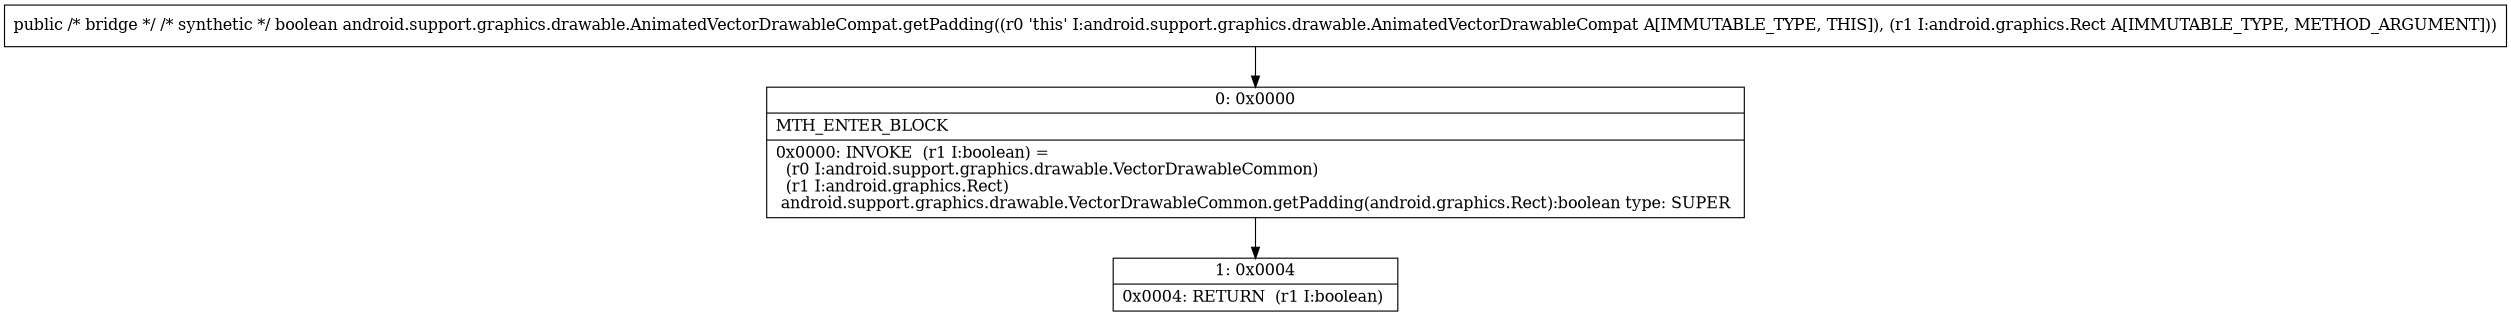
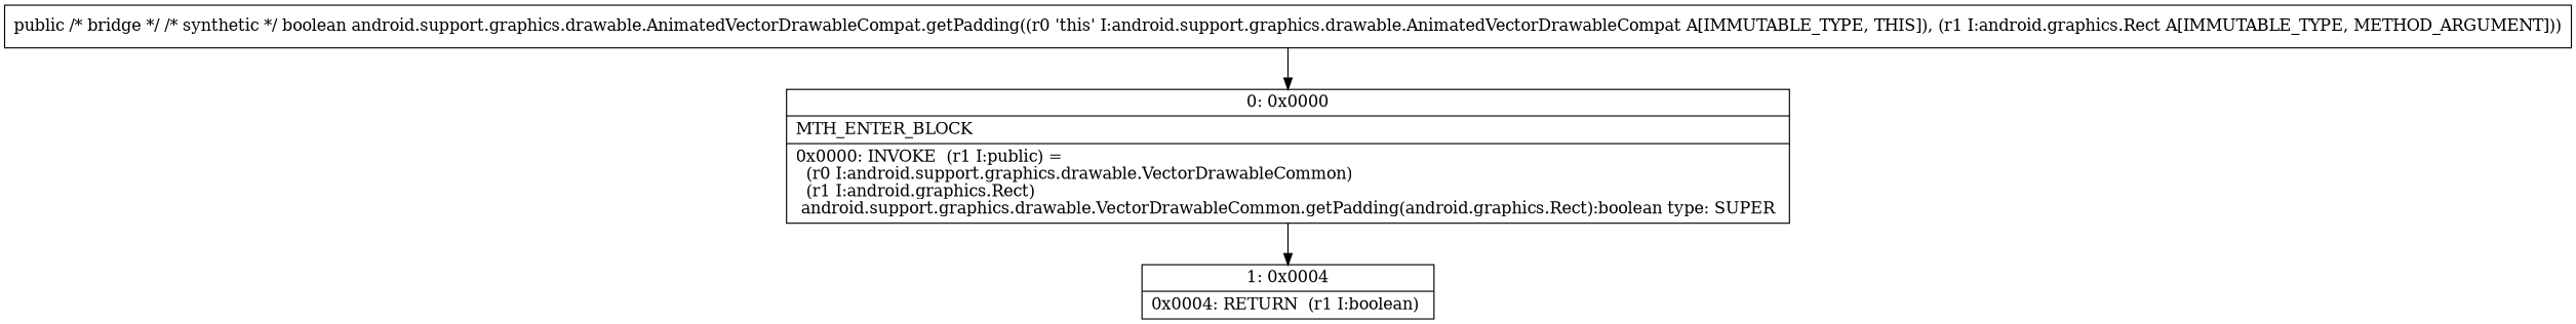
  digraph {
    node [shape=record]
-   n1 [label="{0\:\ 0x0000|MTH_ENTER_BLOCK\l|0x0000: INVOKE  (r1 I:boolean) = \l  (r0 I:android.support.graphics.drawable.VectorDrawableCommon)\l  (r1 I:android.graphics.Rect)\l android.support.graphics.drawable.VectorDrawableCommon.getPadding(android.graphics.Rect):boolean type: SUPER \l}"]
+   n1 [label="{0\:\ 0x0000|MTH_ENTER_BLOCK\l|0x0000: INVOKE  (r1 I:public) = \l  (r0 I:android.support.graphics.drawable.VectorDrawableCommon)\l  (r1 I:android.graphics.Rect)\l android.support.graphics.drawable.VectorDrawableCommon.getPadding(android.graphics.Rect):boolean type: SUPER \l}"]
    n2 [label="{1\:\ 0x0004|0x0004: RETURN  (r1 I:boolean) \l}"]
    n3 [label="{public \/* bridge *\/ \/* synthetic *\/ boolean android.support.graphics.drawable.AnimatedVectorDrawableCompat.getPadding((r0 'this' I:android.support.graphics.drawable.AnimatedVectorDrawableCompat A[IMMUTABLE_TYPE, THIS]), (r1 I:android.graphics.Rect A[IMMUTABLE_TYPE, METHOD_ARGUMENT])) }"]
    n1 -> n2
    n3 -> n1
  }
